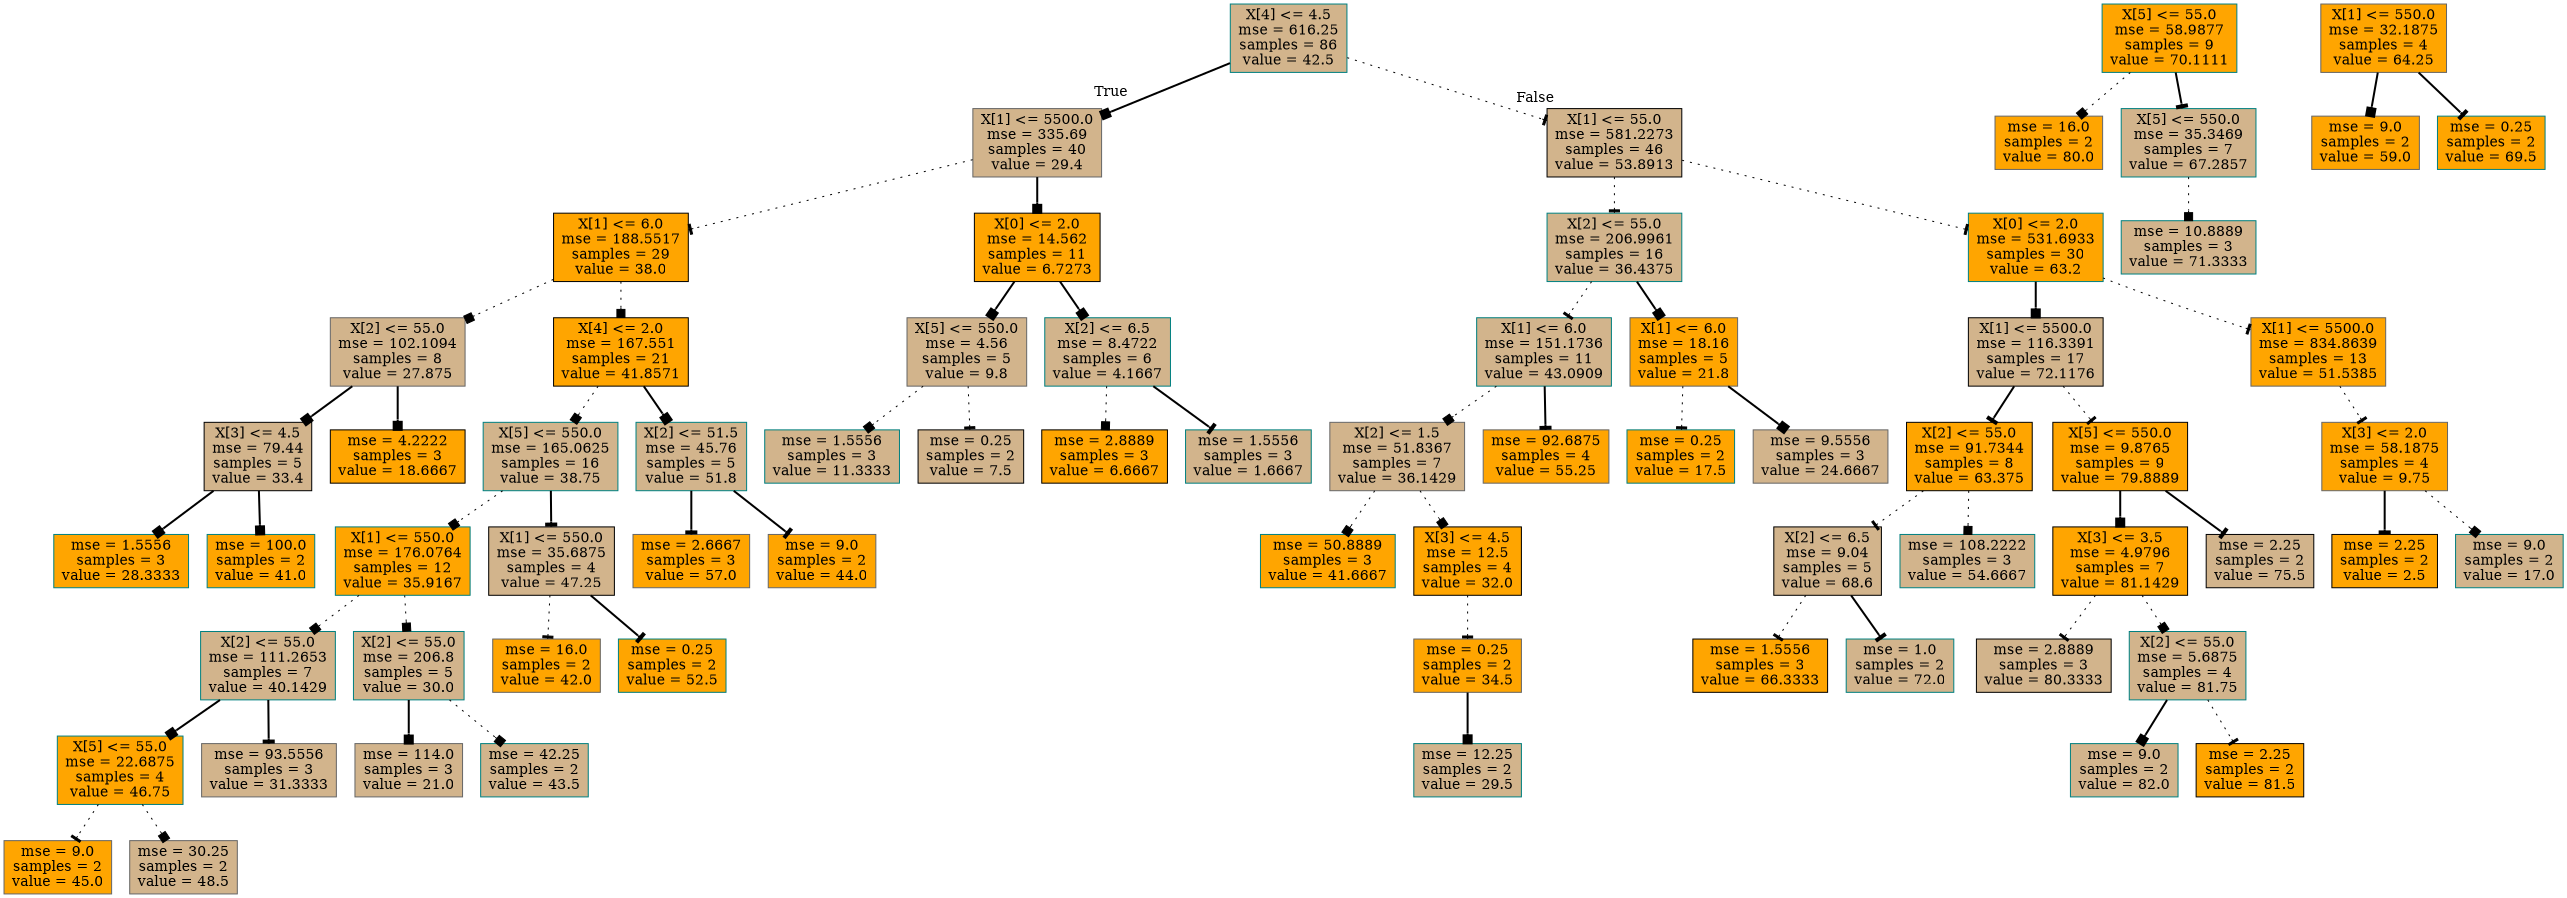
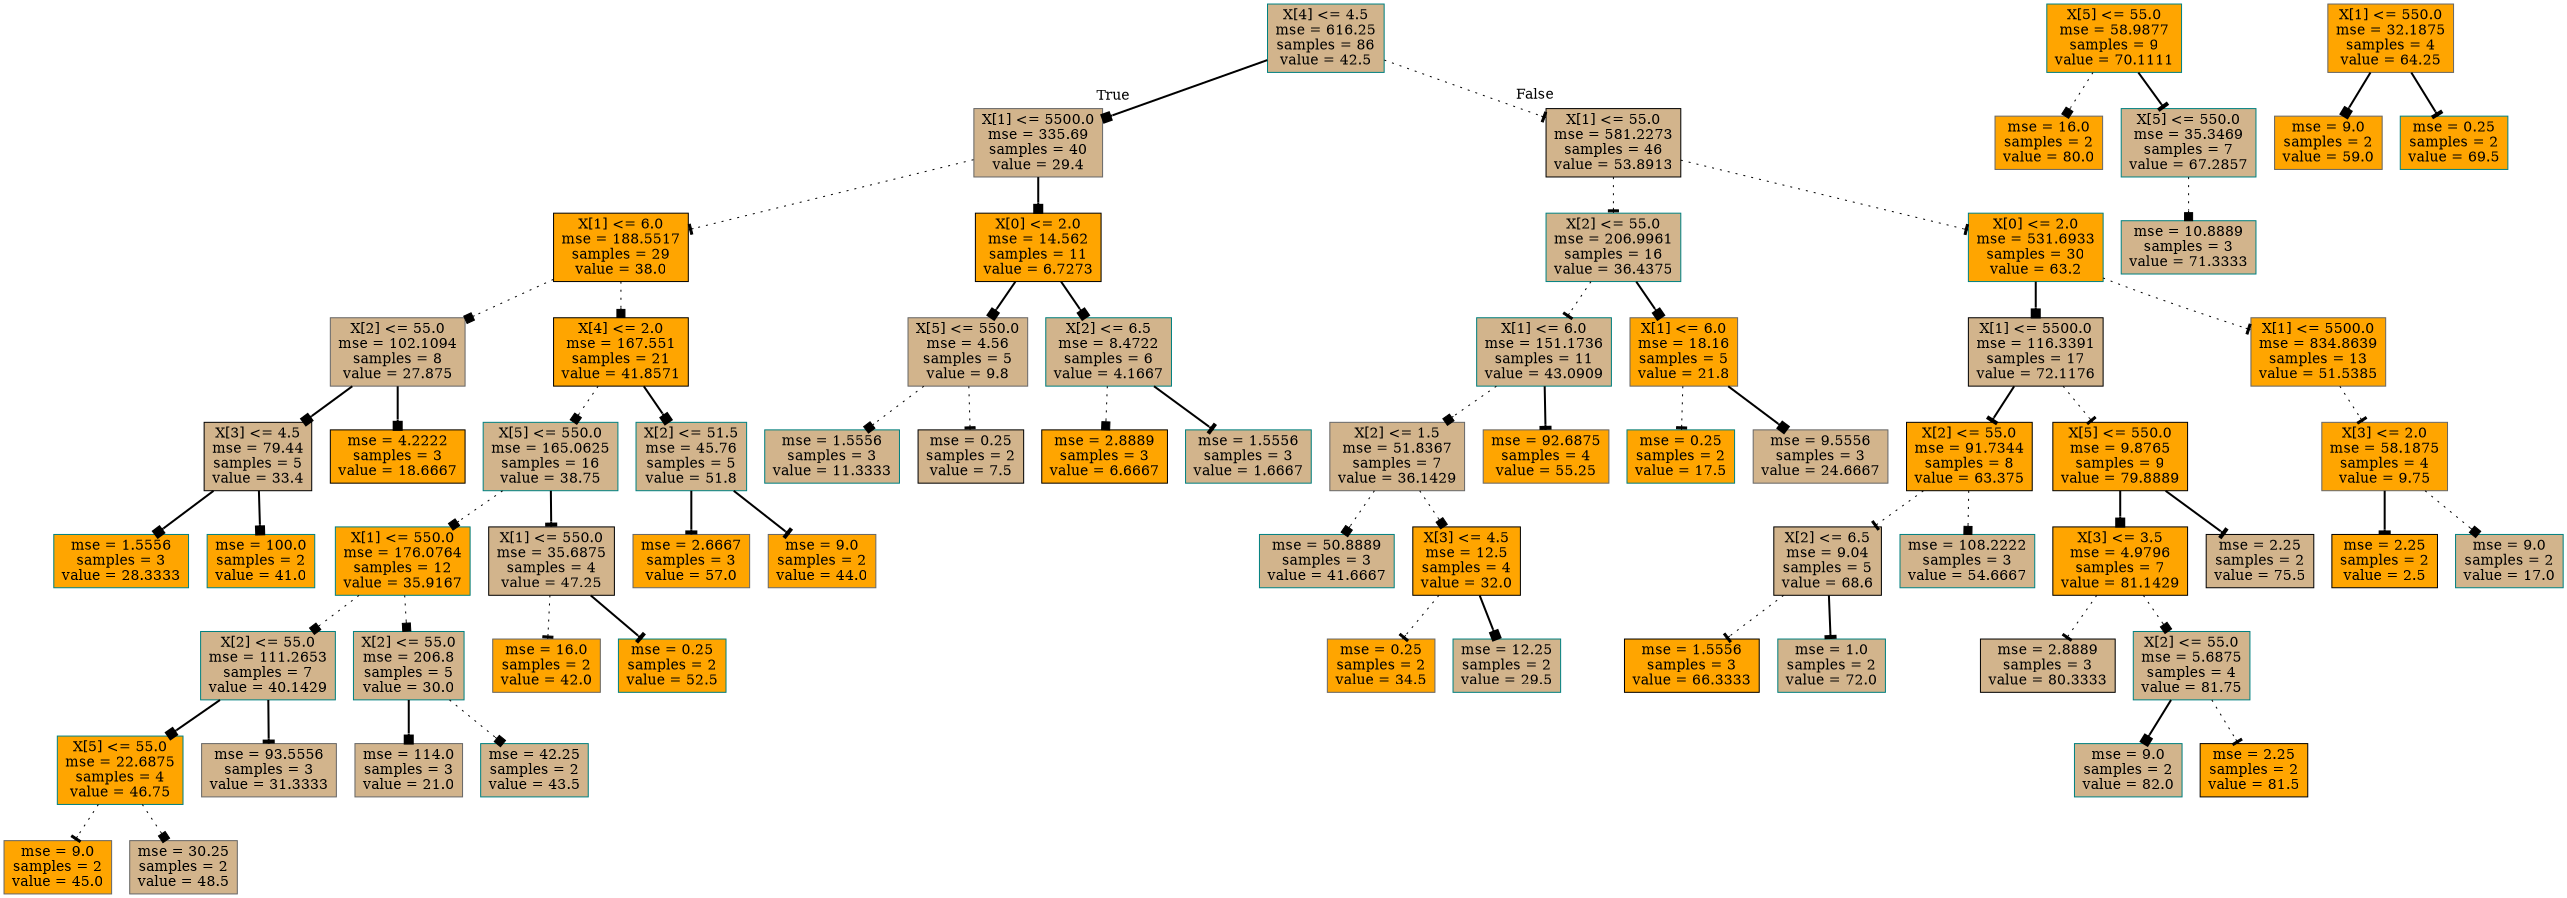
  digraph {
    node [color=teal fillcolor=tan shape=box style=filled]
    edge [arrowhead=box style=dotted]
    n1 [label="X[4] <= 4.5\nmse = 616.25\nsamples = 86\nvalue = 42.5"]
    n2 [color=gray40 label="X[1] <= 5500.0\nmse = 335.69\nsamples = 40\nvalue = 29.4"]
    n3 [color=black label="X[1] <= 55.0\nmse = 581.2273\nsamples = 46\nvalue = 53.8913"]
    n4 [color=black fillcolor=orange label="X[1] <= 6.0\nmse = 188.5517\nsamples = 29\nvalue = 38.0"]
    n5 [color=black fillcolor=orange label="X[0] <= 2.0\nmse = 14.562\nsamples = 11\nvalue = 6.7273"]
    n6 [label="X[2] <= 55.0\nmse = 206.9961\nsamples = 16\nvalue = 36.4375"]
    n7 [fillcolor=orange label="X[0] <= 2.0\nmse = 531.6933\nsamples = 30\nvalue = 63.2"]
    n8 [color=gray40 label="X[2] <= 55.0\nmse = 102.1094\nsamples = 8\nvalue = 27.875"]
    n9 [color=black fillcolor=orange label="X[4] <= 2.0\nmse = 167.551\nsamples = 21\nvalue = 41.8571"]
    n10 [color=gray40 label="X[5] <= 550.0\nmse = 4.56\nsamples = 5\nvalue = 9.8"]
    n11 [label="X[2] <= 6.5\nmse = 8.4722\nsamples = 6\nvalue = 4.1667"]
    n12 [color=black label="X[3] <= 4.5\nmse = 79.44\nsamples = 5\nvalue = 33.4"]
    n13 [color=black fillcolor=orange label="mse = 4.2222\nsamples = 3\nvalue = 18.6667"]
    n14 [label="X[5] <= 550.0\nmse = 165.0625\nsamples = 16\nvalue = 38.75"]
    n15 [label="X[2] <= 51.5\nmse = 45.76\nsamples = 5\nvalue = 51.8"]
    n16 [fillcolor=orange label="mse = 1.5556\nsamples = 3\nvalue = 28.3333"]
    n17 [fillcolor=orange label="mse = 100.0\nsamples = 2\nvalue = 41.0"]
    n18 [fillcolor=orange label="X[1] <= 550.0\nmse = 176.0764\nsamples = 12\nvalue = 35.9167"]
    n19 [color=black label="X[1] <= 550.0\nmse = 35.6875\nsamples = 4\nvalue = 47.25"]
    n20 [color=gray40 fillcolor=orange label="mse = 2.6667\nsamples = 3\nvalue = 57.0"]
    n21 [color=gray40 fillcolor=orange label="mse = 9.0\nsamples = 2\nvalue = 44.0"]
    n22 [label="X[2] <= 55.0\nmse = 111.2653\nsamples = 7\nvalue = 40.1429"]
    n23 [label="X[2] <= 55.0\nmse = 206.8\nsamples = 5\nvalue = 30.0"]
    n24 [color=gray40 fillcolor=orange label="mse = 16.0\nsamples = 2\nvalue = 42.0"]
    n25 [fillcolor=orange label="mse = 0.25\nsamples = 2\nvalue = 52.5"]
    n26 [fillcolor=orange label="X[5] <= 55.0\nmse = 22.6875\nsamples = 4\nvalue = 46.75"]
    n27 [color=gray40 label="mse = 93.5556\nsamples = 3\nvalue = 31.3333"]
    n28 [color=gray40 label="mse = 114.0\nsamples = 3\nvalue = 21.0"]
    n29 [label="mse = 42.25\nsamples = 2\nvalue = 43.5"]
    n30 [color=gray40 fillcolor=orange label="mse = 9.0\nsamples = 2\nvalue = 45.0"]
    n31 [color=gray40 label="mse = 30.25\nsamples = 2\nvalue = 48.5"]
    n32 [label="mse = 1.5556\nsamples = 3\nvalue = 11.3333"]
    n33 [color=black label="mse = 0.25\nsamples = 2\nvalue = 7.5"]
    n34 [color=black fillcolor=orange label="mse = 2.8889\nsamples = 3\nvalue = 6.6667"]
    n35 [label="mse = 1.5556\nsamples = 3\nvalue = 1.6667"]
    n36 [label="X[1] <= 6.0\nmse = 151.1736\nsamples = 11\nvalue = 43.0909"]
    n37 [color=gray40 fillcolor=orange label="X[1] <= 6.0\nmse = 18.16\nsamples = 5\nvalue = 21.8"]
    n38 [color=black label="X[1] <= 5500.0\nmse = 116.3391\nsamples = 17\nvalue = 72.1176"]
    n39 [color=gray40 fillcolor=orange label="X[1] <= 5500.0\nmse = 834.8639\nsamples = 13\nvalue = 51.5385"]
    n40 [color=gray40 label="X[2] <= 1.5\nmse = 51.8367\nsamples = 7\nvalue = 36.1429"]
    n41 [color=gray40 fillcolor=orange label="mse = 92.6875\nsamples = 4\nvalue = 55.25"]
    n42 [fillcolor=orange label="mse = 0.25\nsamples = 2\nvalue = 17.5"]
    n43 [color=gray40 label="mse = 9.5556\nsamples = 3\nvalue = 24.6667"]
-   n44 [fillcolor=orange label="mse = 50.8889\nsamples = 3\nvalue = 41.6667"]
+   n44 [label="mse = 50.8889\nsamples = 3\nvalue = 41.6667"]
    n45 [color=black fillcolor=orange label="X[3] <= 4.5\nmse = 12.5\nsamples = 4\nvalue = 32.0"]
    n46 [color=gray40 fillcolor=orange label="mse = 0.25\nsamples = 2\nvalue = 34.5"]
    n47 [label="mse = 12.25\nsamples = 2\nvalue = 29.5"]
    n48 [color=black fillcolor=orange label="X[2] <= 55.0\nmse = 91.7344\nsamples = 8\nvalue = 63.375"]
    n49 [color=black fillcolor=orange label="X[5] <= 550.0\nmse = 9.8765\nsamples = 9\nvalue = 79.8889"]
    n50 [color=gray40 fillcolor=orange label="X[3] <= 2.0\nmse = 58.1875\nsamples = 4\nvalue = 9.75"]
    n51 [color=black label="X[2] <= 6.5\nmse = 9.04\nsamples = 5\nvalue = 68.6"]
    n52 [label="mse = 108.2222\nsamples = 3\nvalue = 54.6667"]
    n53 [color=black fillcolor=orange label="X[3] <= 3.5\nmse = 4.9796\nsamples = 7\nvalue = 81.1429"]
    n54 [color=black label="mse = 2.25\nsamples = 2\nvalue = 75.5"]
    n55 [color=black fillcolor=orange label="mse = 1.5556\nsamples = 3\nvalue = 66.3333"]
    n56 [label="mse = 1.0\nsamples = 2\nvalue = 72.0"]
    n57 [color=black label="mse = 2.8889\nsamples = 3\nvalue = 80.3333"]
    n58 [label="X[2] <= 55.0\nmse = 5.6875\nsamples = 4\nvalue = 81.75"]
    n59 [label="mse = 9.0\nsamples = 2\nvalue = 82.0"]
    n60 [color=black fillcolor=orange label="mse = 2.25\nsamples = 2\nvalue = 81.5"]
    n61 [fillcolor=orange label="X[5] <= 55.0\nmse = 58.9877\nsamples = 9\nvalue = 70.1111"]
    n62 [color=gray40 fillcolor=orange label="mse = 16.0\nsamples = 2\nvalue = 80.0"]
    n63 [label="X[5] <= 550.0\nmse = 35.3469\nsamples = 7\nvalue = 67.2857"]
    n64 [color=black fillcolor=orange label="mse = 2.25\nsamples = 2\nvalue = 2.5"]
    n65 [label="mse = 9.0\nsamples = 2\nvalue = 17.0"]
    n66 [label="mse = 10.8889\nsamples = 3\nvalue = 71.3333"]
    n67 [color=gray40 fillcolor=orange label="X[1] <= 550.0\nmse = 32.1875\nsamples = 4\nvalue = 64.25"]
    n68 [color=gray40 fillcolor=orange label="mse = 9.0\nsamples = 2\nvalue = 59.0"]
    n69 [fillcolor=orange label="mse = 0.25\nsamples = 2\nvalue = 69.5"]
    n1 -> n2 [headlabel=True labelangle=45 labeldistance=2.5 style=bold]
    n1 -> n3 [arrowhead=tee headlabel=False labelangle=-45 labeldistance=2.5]
    n2 -> n4 [arrowhead=tee]
    n2 -> n5 [style=bold]
    n3 -> n6 [arrowhead=tee]
    n3 -> n7 [arrowhead=tee]
    n4 -> n8
    n4 -> n9
    n5 -> n10 [style=bold]
    n5 -> n11 [style=bold]
    n6 -> n36 [arrowhead=tee]
    n6 -> n37 [style=bold]
    n7 -> n38 [style=bold]
    n7 -> n39 [arrowhead=tee]
    n8 -> n12 [style=bold]
    n8 -> n13 [style=bold]
    n9 -> n14
    n9 -> n15 [style=bold]
    n10 -> n32
    n10 -> n33 [arrowhead=tee]
    n11 -> n34
    n11 -> n35 [arrowhead=tee style=bold]
    n12 -> n16 [style=bold]
    n12 -> n17 [style=bold]
    n14 -> n18
    n14 -> n19 [arrowhead=tee style=bold]
    n15 -> n20 [arrowhead=tee style=bold]
    n15 -> n21 [arrowhead=tee style=bold]
    n18 -> n22
    n18 -> n23
    n19 -> n24 [arrowhead=tee]
    n19 -> n25 [arrowhead=tee style=bold]
    n22 -> n26 [style=bold]
    n22 -> n27 [arrowhead=tee style=bold]
    n23 -> n28 [style=bold]
    n23 -> n29
    n26 -> n30 [arrowhead=tee]
    n26 -> n31
    n36 -> n40
    n36 -> n41 [arrowhead=tee style=bold]
    n37 -> n42 [arrowhead=tee]
    n37 -> n43 [style=bold]
    n38 -> n48 [arrowhead=tee style=bold]
    n38 -> n49 [arrowhead=tee]
    n39 -> n50 [arrowhead=tee]
    n40 -> n44
    n40 -> n45
    n45 -> n46 [arrowhead=tee]
-   n46 -> n47 [style=bold]
+   n45 -> n47 [style=bold]
    n48 -> n51 [arrowhead=tee]
    n48 -> n52
    n49 -> n53 [style=bold]
    n49 -> n54 [arrowhead=tee style=bold]
    n50 -> n64 [arrowhead=tee style=bold]
    n50 -> n65
    n51 -> n55 [arrowhead=tee]
    n51 -> n56 [arrowhead=tee style=bold]
    n53 -> n57 [arrowhead=tee]
    n53 -> n58
    n58 -> n59 [style=bold]
    n58 -> n60 [arrowhead=tee]
    n61 -> n62
    n61 -> n63 [arrowhead=tee style=bold]
    n63 -> n66
    n67 -> n68 [style=bold]
    n67 -> n69 [arrowhead=tee style=bold]
  }
